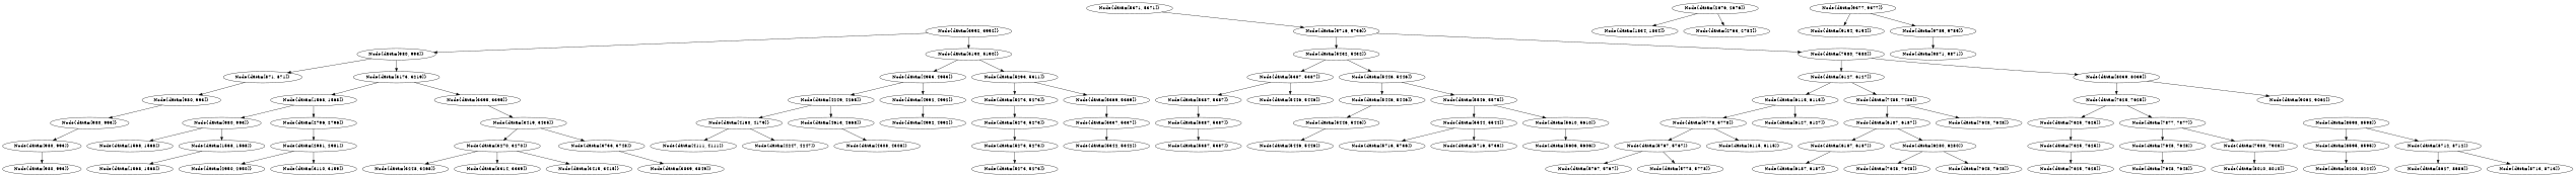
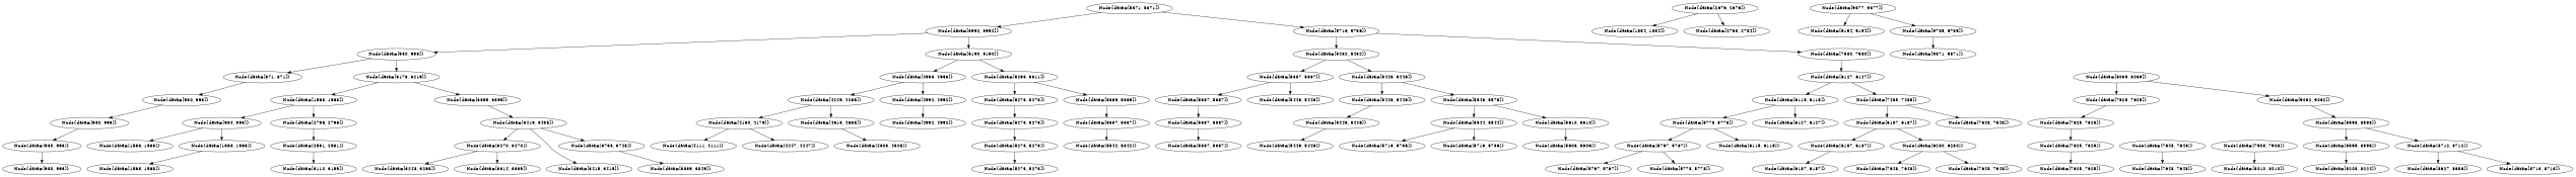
  digraph {
    fontname="DejaVu Serif"
    node [fontname="DejaVu Serif"]
    edge [fontname="DejaVu Serif"]
    n1 [label="Node{data=[5371, 5371]}"]
    n2 [label="Node{data=[3952, 3952]}"]
    n3 [label="Node{data=[5716, 5736]}"]
    n4 [label="Node{data=[980, 993]}"]
    n5 [label="Node{data=[5190, 5190]}"]
    n6 [label="Node{data=[5432, 5432]}"]
    n7 [label="Node{data=[7580, 7580]}"]
    n8 [label="Node{data=[871, 871]}"]
    n9 [label="Node{data=[3173, 3219]}"]
    n10 [label="Node{data=[4953, 4953]}"]
    n11 [label="Node{data=[5293, 5311]}"]
    n12 [label="Node{data=[980, 993]}"]
    n13 [label="Node{data=[1568, 1568]}"]
    n14 [label="Node{data=[3395, 3395]}"]
    n15 [label="Node{data=[980, 993]}"]
    n16 [label="Node{data=[980, 993]}"]
    n17 [label="Node{data=[980, 993]}"]
    n18 [label="Node{data=[980, 993]}"]
    n19 [label="Node{data=[2796, 2796]}"]
    n20 [label="Node{data=[3419, 3435]}"]
    n21 [label="Node{data=[1568, 1568]}"]
    n22 [label="Node{data=[1568, 1568]}"]
    n23 [label="Node{data=[2981, 2981]}"]
    n24 [label="Node{data=[1568, 1568]}"]
    n25 [label="Node{data=[2676, 2676]}"]
    n26 [label="Node{data=[1834, 1834]}"]
    n27 [label="Node{data=[2763, 2784]}"]
-   n28 [label="Node{data=[2950, 2950]}"]
    n29 [label="Node{data=[3110, 3159]}"]
    n30 [label="Node{data=[3270, 3270]}"]
    n31 [label="Node{data=[3248, 3268]}"]
    n32 [label="Node{data=[3314, 3339]}"]
    n33 [label="Node{data=[3415, 3415]}"]
    n34 [label="Node{data=[3733, 3748]}"]
    n35 [label="Node{data=[3839, 3849]}"]
    n36 [label="Node{data=[4249, 4265]}"]
    n37 [label="Node{data=[4992, 4992]}"]
    n38 [label="Node{data=[5273, 5273]}"]
    n39 [label="Node{data=[5369, 5369]}"]
    n40 [label="Node{data=[4160, 4179]}"]
    n41 [label="Node{data=[4613, 4668]}"]
    n42 [label="Node{data=[4992, 4992]}"]
    n43 [label="Node{data=[4111, 4111]}"]
    n44 [label="Node{data=[4247, 4247]}"]
    n45 [label="Node{data=[4308, 4308]}"]
    n46 [label="Node{data=[5273, 5273]}"]
    n47 [label="Node{data=[5337, 5337]}"]
    n48 [label="Node{data=[5273, 5273]}"]
    n49 [label="Node{data=[5273, 5273]}"]
    n50 [label="Node{data=[5342, 5342]}"]
    n51 [label="Node{data=[5387, 5387]}"]
    n52 [label="Node{data=[5446, 5446]}"]
    n53 [label="Node{data=[6127, 6127]}"]
    n54 [label="Node{data=[8039, 8039]}"]
    n55 [label="Node{data=[5387, 5387]}"]
    n56 [label="Node{data=[5446, 5446]}"]
    n57 [label="Node{data=[5446, 5446]}"]
    n58 [label="Node{data=[5546, 5575]}"]
    n59 [label="Node{data=[5387, 5387]}"]
    n60 [label="Node{data=[5387, 5387]}"]
    n61 [label="Node{data=[5446, 5446]}"]
    n62 [label="Node{data=[5544, 5544]}"]
    n63 [label="Node{data=[5610, 5610]}"]
    n64 [label="Node{data=[5446, 5446]}"]
    n65 [label="Node{data=[5716, 5736]}"]
    n66 [label="Node{data=[5716, 5736]}"]
    n67 [label="Node{data=[5606, 5606]}"]
    n68 [label="Node{data=[6115, 6115]}"]
    n69 [label="Node{data=[7485, 7485]}"]
    n70 [label="Node{data=[7625, 7625]}"]
    n71 [label="Node{data=[9062, 9062]}"]
    n72 [label="Node{data=[5778, 5778]}"]
    n73 [label="Node{data=[6127, 6127]}"]
    n74 [label="Node{data=[6187, 6187]}"]
    n75 [label="Node{data=[7648, 7648]}"]
    n76 [label="Node{data=[5767, 5767]}"]
    n77 [label="Node{data=[6115, 6115]}"]
    n78 [label="Node{data=[5767, 5767]}"]
    n79 [label="Node{data=[5778, 5778]}"]
    n80 [label="Node{data=[6187, 6187]}"]
    n81 [label="Node{data=[6280, 6280]}"]
    n82 [label="Node{data=[6187, 6187]}"]
    n83 [label="Node{data=[7648, 7648]}"]
    n84 [label="Node{data=[7648, 7648]}"]
    n85 [label="Node{data=[7625, 7625]}"]
-   n86 [label="Node{data=[7877, 7877]}"]
    n87 [label="Node{data=[8598, 8598]}"]
    n88 [label="Node{data=[7625, 7625]}"]
    n89 [label="Node{data=[7648, 7648]}"]
    n90 [label="Node{data=[7908, 7908]}"]
    n91 [label="Node{data=[7625, 7625]}"]
    n92 [label="Node{data=[7648, 7648]}"]
    n93 [label="Node{data=[8010, 8010]}"]
    n94 [label="Node{data=[8595, 8595]}"]
    n95 [label="Node{data=[8712, 8712]}"]
    n96 [label="Node{data=[9377, 9377]}"]
    n97 [label="Node{data=[9154, 9154]}"]
    n98 [label="Node{data=[9785, 9785]}"]
    n99 [label="Node{data=[8208, 8224]}"]
    n100 [label="Node{data=[8627, 8686]}"]
    n101 [label="Node{data=[8713, 8713]}"]
    n102 [label="Node{data=[9871, 9871]}"]
+   n1 -> n2
    n1 -> n3
    n2 -> n4
    n2 -> n5
    n3 -> n6
    n3 -> n7
    n4 -> n8
    n4 -> n9
    n5 -> n10
    n5 -> n11
    n6 -> n51
    n6 -> n52
    n7 -> n53
-   n7 -> n54
    n8 -> n12
    n9 -> n13
    n9 -> n14
    n10 -> n36
    n10 -> n37
    n11 -> n38
    n11 -> n39
    n12 -> n15
    n13 -> n18
    n13 -> n19
    n14 -> n20
    n15 -> n16
    n16 -> n17
    n18 -> n21
    n18 -> n22
    n19 -> n23
    n20 -> n30
-   n30 -> n33
+   n20 -> n33
    n20 -> n34
    n22 -> n24
-   n23 -> n28
    n23 -> n29
    n25 -> n26
    n25 -> n27
    n30 -> n31
    n30 -> n32
    n34 -> n35
    n36 -> n40
    n36 -> n41
    n37 -> n42
    n38 -> n46
    n39 -> n47
    n40 -> n43
    n40 -> n44
    n41 -> n45
    n46 -> n48
    n47 -> n50
    n48 -> n49
    n51 -> n55
    n51 -> n56
    n52 -> n57
    n52 -> n58
    n53 -> n68
    n53 -> n69
    n54 -> n70
    n54 -> n71
    n55 -> n59
    n57 -> n61
    n58 -> n62
    n58 -> n63
    n59 -> n60
    n61 -> n64
    n62 -> n65
    n62 -> n66
    n63 -> n67
    n68 -> n72
    n68 -> n73
    n69 -> n74
    n69 -> n75
    n70 -> n85
-   n70 -> n86
+   n71 -> n87
    n72 -> n76
    n72 -> n77
    n74 -> n80
    n74 -> n81
    n76 -> n78
    n76 -> n79
    n80 -> n82
    n81 -> n83
    n81 -> n84
    n85 -> n88
-   n86 -> n89
-   n86 -> n90
    n87 -> n94
    n87 -> n95
    n88 -> n91
    n89 -> n92
    n90 -> n93
    n94 -> n99
    n95 -> n100
    n95 -> n101
    n96 -> n97
    n96 -> n98
    n98 -> n102
  }
